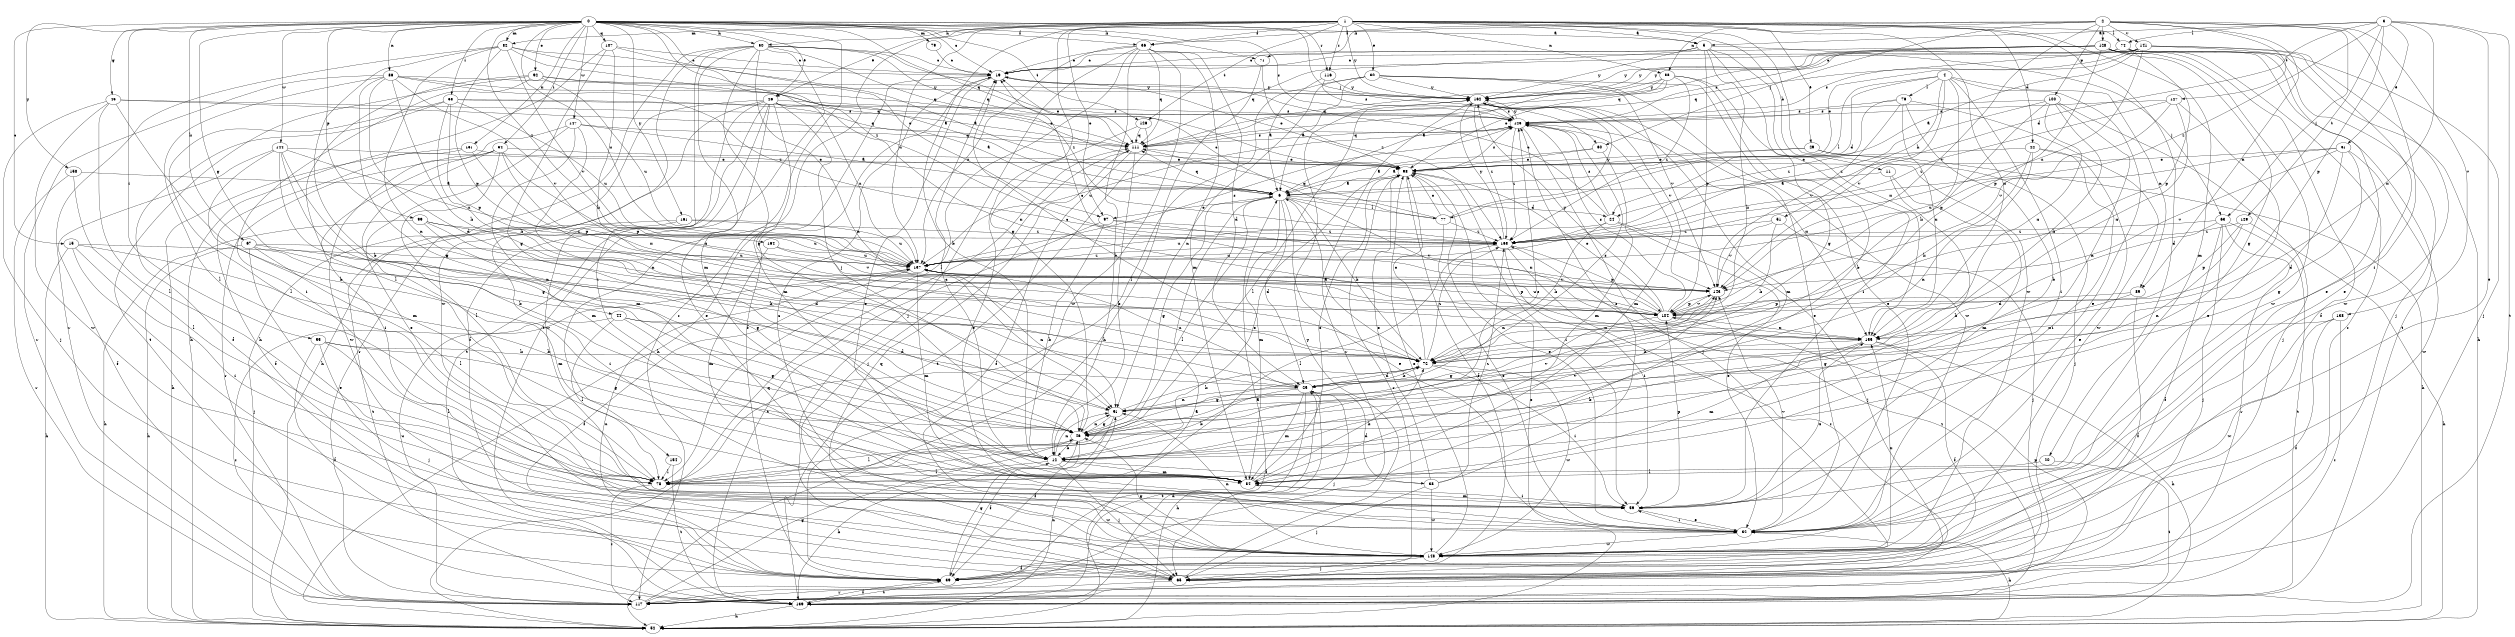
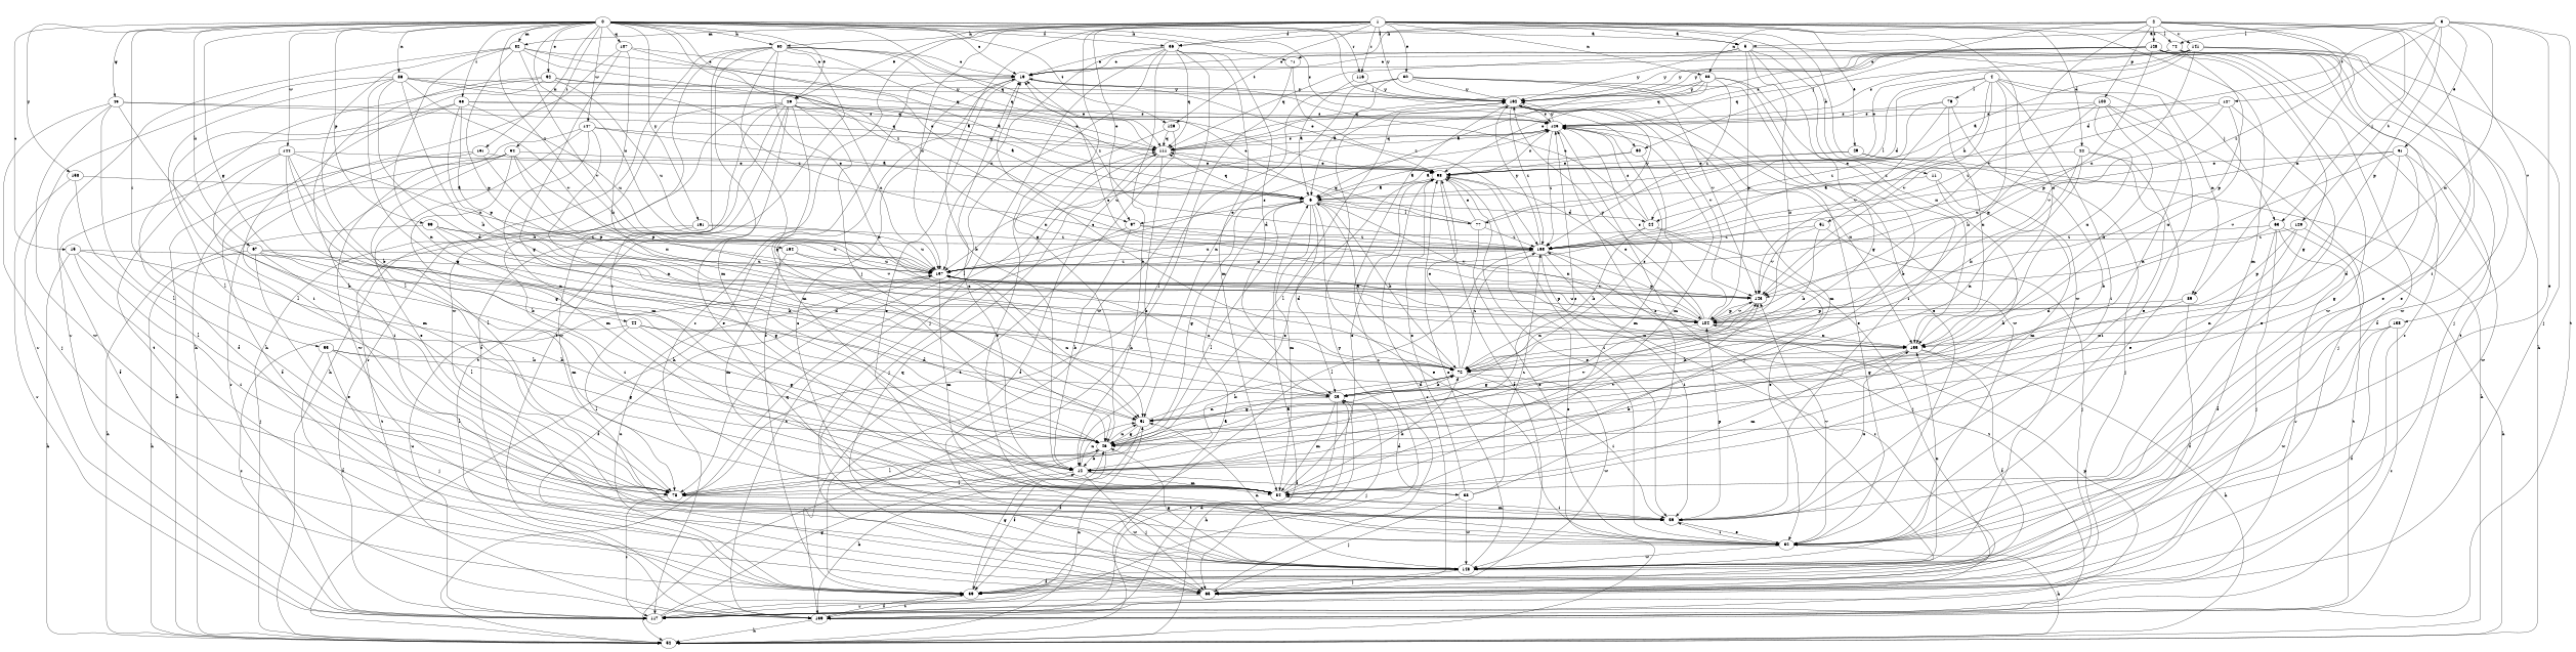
  strict digraph {
    0
    5
    15
    19
    26
    36
    44
    45
    50
    54
    55
    58
    60
    67
    71
-   79
    82
    86
    92
    97
    99
    107
    111
    116
    123
    126
    137
    144
    147
    151
-   154
    158
    161
    164
    168
    46
    155
    162
    63
    104
    72
    12
    59
    65
    52
    32
    39
    98
    84
    117
    148
    n52 [label=139]
    25
    78
    91
    6
    143
    1
    11
-   20
    22
    29
    30
    74
    88
    38
    2
    89
    100
    127
    128
    138
    141
    3
    24
    31
    129
    4
    51
    76
    77
    0 -> 5 [label=a]
    0 -> 15 [label=c]
    0 -> 19 [label=c]
    0 -> 26 [label=e]
    0 -> 36 [label=f]
    0 -> 44 [label=g]
    0 -> 45 [label=g]
    0 -> 50 [label=h]
    0 -> 54 [label=i]
    0 -> 55 [label=i]
    0 -> 58 [label=i]
    0 -> 60 [label=j]
    0 -> 67 [label=k]
    0 -> 71 [label=k]
-   0 -> 79 [label=m]
    0 -> 82 [label=m]
    0 -> 86 [label=n]
    0 -> 92 [label=o]
    0 -> 97 [label=o]
    0 -> 99 [label=p]
    0 -> 107 [label=q]
    0 -> 111 [label=q]
    0 -> 116 [label=r]
    0 -> 123 [label=s]
    0 -> 126 [label=t]
    0 -> 137 [label=u]
    0 -> 144 [label=w]
    0 -> 147 [label=w]
    0 -> 151 [label=x]
-   0 -> 154 [label=x]
    0 -> 158 [label=y]
    0 -> 161 [label=y]
    0 -> 164 [label=z]
    0 -> 168 [label=z]
    5 -> 19 [label=c]
    5 -> 111 [label=q]
    5 -> 46 [label=g]
    5 -> 155 [label=x]
    5 -> 162 [label=y]
    5 -> 63 [label=j]
    5 -> 104 [label=p]
    5 -> 72 [label=k]
    15 -> 137 [label=u]
    15 -> 12 [label=b]
    15 -> 59 [label=i]
    15 -> 65 [label=j]
    15 -> 52 [label=h]
    19 -> 162 [label=y]
    19 -> 52 [label=h]
    19 -> 32 [label=e]
    19 -> 39 [label=f]
    19 -> 98 [label=o]
    26 -> 123 [label=s]
    26 -> 137 [label=u]
    26 -> 46 [label=j]
    26 -> 155 [label=x]
    26 -> 52 [label=h]
    26 -> 32 [label=e]
    26 -> 39 [label=f]
    26 -> 84 [label=m]
    26 -> 117 [label=r]
    26 -> 148 [label=w]
    26 -> n52 [label=t]
    36 -> 19 [label=c]
    36 -> 111 [label=q]
    36 -> 137 [label=u]
    36 -> 12 [label=b]
    36 -> 65 [label=j]
    36 -> 84 [label=m]
    36 -> 148 [label=w]
    36 -> 25 [label=d]
    36 -> 78 [label=l]
    44 -> 46 [label=g]
    44 -> 155 [label=x]
    44 -> 117 [label=r]
    44 -> 25 [label=d]
    44 -> 78 [label=l]
    45 -> 111 [label=q]
    45 -> 123 [label=s]
    45 -> 12 [label=b]
    45 -> 65 [label=j]
    45 -> 148 [label=w]
    45 -> 78 [label=l]
    50 -> 19 [label=c]
    50 -> 111 [label=q]
    50 -> 168 [label=z]
    50 -> 46 [label=g]
    50 -> 59 [label=i]
    50 -> 52 [label=h]
    50 -> 98 [label=o]
    50 -> 84 [label=m]
    50 -> 148 [label=w]
    50 -> n52 [label=t]
    50 -> 91 [label=n]
    54 -> 155 [label=x]
    54 -> 104 [label=p]
    54 -> 59 [label=i]
    54 -> 98 [label=o]
    54 -> 84 [label=m]
    54 -> 117 [label=r]
    54 -> 78 [label=l]
    55 -> 46 [label=g]
    55 -> 72 [label=k]
    55 -> 65 [label=j]
    55 -> 39 [label=f]
    55 -> 78 [label=l]
    58 -> 123 [label=s]
    58 -> 137 [label=u]
    58 -> 104 [label=p]
    58 -> 72 [label=k]
    58 -> 39 [label=f]
    58 -> 78 [label=l]
    58 -> 6 [label=a]
    60 -> 98 [label=o]
    60 -> 84 [label=m]
    60 -> 6 [label=a]
    67 -> 137 [label=u]
    67 -> 72 [label=k]
    67 -> 52 [label=h]
    67 -> 32 [label=e]
    67 -> 84 [label=m]
    67 -> 78 [label=l]
    71 -> 168 [label=z]
    71 -> 52 [label=h]
-   79 -> 19 [label=c]
    82 -> 19 [label=c]
    82 -> 111 [label=q]
    82 -> 104 [label=p]
    82 -> 12 [label=b]
    82 -> 117 [label=r]
    82 -> 91 [label=n]
    82 -> 6 [label=a]
    82 -> 143 [label=v]
    86 -> 111 [label=q]
    86 -> 168 [label=z]
    86 -> 46 [label=g]
    86 -> 162 [label=y]
    86 -> 72 [label=k]
    86 -> 117 [label=r]
    86 -> 25 [label=d]
    86 -> 78 [label=l]
    86 -> 143 [label=v]
    92 -> 137 [label=u]
    92 -> 162 [label=y]
    92 -> 59 [label=i]
    92 -> 98 [label=o]
    92 -> n52 [label=t]
    92 -> 78 [label=l]
    97 -> 168 [label=z]
    97 -> 12 [label=b]
    97 -> n52 [label=t]
    97 -> 143 [label=v]
    99 -> 137 [label=u]
    99 -> 168 [label=z]
    99 -> 46 [label=g]
    99 -> 52 [label=h]
    99 -> 25 [label=d]
    107 -> 19 [label=c]
    107 -> 46 [label=g]
    107 -> 72 [label=k]
    107 -> 52 [label=h]
    107 -> 6 [label=a]
    111 -> 123 [label=s]
    111 -> 12 [label=b]
    111 -> 65 [label=j]
    111 -> 39 [label=f]
    111 -> 98 [label=o]
-   116 -> 123 [label=s]
    116 -> 162 [label=y]
    116 -> 6 [label=a]
    123 -> 111 [label=q]
    123 -> 137 [label=u]
    123 -> 168 [label=z]
    123 -> 155 [label=x]
    123 -> 162 [label=y]
    123 -> 65 [label=j]
    123 -> 84 [label=m]
    126 -> 111 [label=q]
    126 -> 32 [label=e]
    126 -> n52 [label=t]
    137 -> 123 [label=s]
    137 -> 168 [label=z]
    137 -> 104 [label=p]
    137 -> 39 [label=f]
    137 -> 84 [label=m]
    137 -> 91 [label=n]
    137 -> 143 [label=v]
    144 -> 137 [label=u]
    144 -> 46 [label=g]
    144 -> 12 [label=b]
    144 -> 39 [label=f]
    144 -> 98 [label=o]
    144 -> 84 [label=m]
    144 -> 91 [label=n]
    147 -> 111 [label=q]
    147 -> 32 [label=e]
    147 -> 84 [label=m]
    147 -> 148 [label=w]
    147 -> 91 [label=n]
    147 -> 6 [label=a]
    151 -> 104 [label=p]
    151 -> 52 [label=h]
    151 -> 39 [label=f]
    151 -> 98 [label=o]
-   154 -> n52 [label=t]
-   154 -> 78 [label=l]
    158 -> 117 [label=r]
    158 -> 78 [label=l]
    158 -> 6 [label=a]
    161 -> 137 [label=u]
    161 -> 168 [label=z]
    161 -> 59 [label=i]
    161 -> n52 [label=t]
    164 -> 137 [label=u]
    164 -> 84 [label=m]
    164 -> 143 [label=v]
    168 -> 137 [label=u]
    168 -> 162 [label=y]
    168 -> 104 [label=p]
    168 -> 59 [label=i]
    168 -> 117 [label=r]
    168 -> 78 [label=l]
    46 -> 12 [label=b]
    46 -> 39 [label=f]
    46 -> 78 [label=l]
    46 -> 91 [label=n]
    46 -> 143 [label=v]
    155 -> 72 [label=k]
    155 -> 12 [label=b]
    155 -> 52 [label=h]
    155 -> 39 [label=f]
    155 -> 84 [label=m]
    162 -> 123 [label=s]
    162 -> 168 [label=z]
    162 -> 32 [label=e]
    162 -> 84 [label=m]
    162 -> 117 [label=r]
    162 -> 78 [label=l]
    162 -> 143 [label=v]
    63 -> 168 [label=z]
    63 -> 65 [label=j]
    63 -> 39 [label=f]
    63 -> 117 [label=r]
    63 -> n52 [label=t]
    63 -> 25 [label=d]
    104 -> 19 [label=c]
    104 -> 123 [label=s]
    104 -> 137 [label=u]
    104 -> 46 [label=g]
    104 -> 155 [label=x]
    104 -> 162 [label=y]
    104 -> 98 [label=o]
    104 -> 143 [label=v]
    72 -> 19 [label=c]
    72 -> 168 [label=z]
    72 -> 46 [label=g]
    72 -> 59 [label=i]
    72 -> 98 [label=o]
    72 -> 148 [label=w]
    72 -> 25 [label=d]
    72 -> 6 [label=a]
    12 -> 123 [label=s]
    12 -> 65 [label=j]
    12 -> 84 [label=m]
    12 -> 78 [label=l]
    12 -> 91 [label=n]
    12 -> 143 [label=v]
    12 -> 38 [label=f]
    59 -> 155 [label=x]
    59 -> 104 [label=p]
    59 -> 32 [label=e]
    59 -> 84 [label=m]
    65 -> 111 [label=q]
    65 -> 137 [label=u]
    65 -> 162 [label=y]
    65 -> 117 [label=r]
    52 -> 111 [label=q]
    52 -> 98 [label=o]
    52 -> 91 [label=n]
    52 -> 6 [label=a]
    32 -> 59 [label=i]
    32 -> 52 [label=h]
    32 -> 148 [label=w]
    32 -> 143 [label=v]
    39 -> 46 [label=g]
    39 -> n52 [label=t]
    98 -> 123 [label=s]
    98 -> 59 [label=i]
    98 -> 32 [label=e]
    98 -> 39 [label=f]
    98 -> 117 [label=r]
    98 -> 6 [label=a]
    84 -> 19 [label=c]
    84 -> 72 [label=k]
    84 -> 59 [label=i]
    84 -> 98 [label=o]
    117 -> 137 [label=u]
    117 -> 46 [label=g]
    117 -> 104 [label=p]
    117 -> 6 [label=a]
    148 -> 19 [label=c]
    148 -> 46 [label=g]
    148 -> 155 [label=x]
    148 -> 65 [label=j]
    148 -> 39 [label=f]
    148 -> 98 [label=o]
    148 -> 91 [label=n]
    n52 -> 168 [label=z]
    n52 -> 12 [label=b]
    n52 -> 52 [label=h]
    n52 -> 39 [label=f]
    n52 -> 25 [label=d]
    25 -> 123 [label=s]
    25 -> 137 [label=u]
    25 -> 72 [label=k]
-   25 -> 12 [label=b]
    25 -> 65 [label=j]
    25 -> 52 [label=h]
    25 -> 84 [label=m]
    25 -> n52 [label=t]
    25 -> 91 [label=n]
    78 -> 98 [label=o]
    78 -> 117 [label=r]
    78 -> 148 [label=w]
    91 -> 46 [label=g]
    91 -> 72 [label=k]
    91 -> 39 [label=f]
    6 -> 97 [label=o]
    6 -> 111 [label=q]
    6 -> 46 [label=g]
    6 -> 155 [label=x]
    6 -> 72 [label=k]
    6 -> 32 [label=e]
    6 -> 84 [label=m]
    6 -> 25 [label=d]
    6 -> 78 [label=l]
    6 -> 24 [label=d]
    6 -> 77 [label=l]
    143 -> 104 [label=p]
    143 -> 72 [label=n]
    1 -> 5 [label=a]
    1 -> 26 [label=e]
    1 -> 36 [label=f]
    1 -> 50 [label=h]
    1 -> 82 [label=m]
    1 -> 97 [label=o]
    1 -> 116 [label=r]
    1 -> 126 [label=t]
    1 -> 137 [label=u]
    1 -> 46 [label=g]
    1 -> 155 [label=x]
    1 -> 162 [label=y]
    1 -> 12 [label=b]
    1 -> 84 [label=m]
    1 -> 117 [label=r]
    1 -> 148 [label=w]
    1 -> 11 [label=b]
-   1 -> 20 [label=d]
    1 -> 22 [label=d]
    1 -> 29 [label=e]
    1 -> 30 [label=e]
    1 -> 74 [label=l]
    1 -> 88 [label=n]
    11 -> 12 [label=b]
    11 -> 84 [label=m]
    11 -> 6 [label=a]
-   20 -> n52 [label=t]
-   20 -> 78 [label=l]
    22 -> 72 [label=k]
    22 -> 59 [label=i]
    22 -> 32 [label=e]
    22 -> 98 [label=o]
    22 -> 91 [label=n]
    29 -> 65 [label=j]
    29 -> 52 [label=h]
    29 -> 98 [label=o]
    29 -> 6 [label=a]
    30 -> 162 [label=y]
    30 -> 32 [label=e]
    30 -> 148 [label=w]
    30 -> 78 [label=l]
    30 -> 91 [label=n]
    30 -> 6 [label=a]
    30 -> 143 [label=v]
    74 -> 19 [label=c]
    74 -> 162 [label=y]
    74 -> 104 [label=p]
    74 -> 65 [label=j]
    74 -> 52 [label=h]
    74 -> 32 [label=e]
    88 -> 111 [label=q]
    88 -> 168 [label=z]
    88 -> 162 [label=y]
    88 -> 12 [label=b]
    88 -> 59 [label=i]
    88 -> 98 [label=o]
    88 -> 6 [label=a]
    38 -> 123 [label=s]
    38 -> 168 [label=z]
    38 -> 65 [label=j]
    38 -> 98 [label=o]
    38 -> 148 [label=w]
    38 -> 25 [label=d]
    2 -> 36 [label=f]
    2 -> 60 [label=j]
    2 -> 71 [label=k]
    2 -> 63 [label=j]
    2 -> 59 [label=i]
    2 -> 143 [label=v]
    2 -> 88 [label=n]
    2 -> 89 [label=n]
    2 -> 100 [label=p]
    2 -> 127 [label=t]
    2 -> 128 [label=t]
    2 -> 138 [label=v]
    2 -> 141 [label=v]
    89 -> 46 [label=g]
    89 -> 104 [label=p]
    89 -> 39 [label=f]
    100 -> 123 [label=s]
    100 -> 168 [label=z]
    100 -> 155 [label=x]
    100 -> 104 [label=p]
    100 -> 72 [label=k]
    100 -> 65 [label=j]
    100 -> 91 [label=n]
    127 -> 123 [label=s]
    127 -> 168 [label=z]
    127 -> 155 [label=x]
    127 -> 32 [label=e]
    127 -> 143 [label=v]
    128 -> 19 [label=c]
    128 -> 111 [label=q]
    128 -> 123 [label=s]
    128 -> 46 [label=g]
    128 -> 162 [label=y]
    128 -> 104 [label=p]
    128 -> 39 [label=f]
    128 -> 117 [label=r]
    128 -> 148 [label=w]
    128 -> n52 [label=t]
    138 -> 155 [label=x]
    138 -> 39 [label=f]
    138 -> 117 [label=r]
    138 -> 148 [label=w]
    141 -> 19 [label=c]
    141 -> 111 [label=q]
    141 -> 123 [label=s]
    141 -> 137 [label=u]
    141 -> 162 [label=y]
    141 -> 65 [label=j]
    141 -> 32 [label=e]
    141 -> 98 [label=o]
    141 -> 148 [label=w]
    141 -> 6 [label=a]
    3 -> 5 [label=a]
    3 -> 168 [label=z]
    3 -> 155 [label=x]
    3 -> 104 [label=p]
    3 -> 32 [label=e]
    3 -> n52 [label=t]
    3 -> 74 [label=l]
    3 -> 24 [label=d]
    3 -> 31 [label=e]
    3 -> 129 [label=t]
    24 -> 19 [label=c]
    24 -> 123 [label=s]
    24 -> 137 [label=u]
    24 -> 72 [label=k]
    24 -> 65 [label=j]
    24 -> 32 [label=e]
    31 -> 137 [label=u]
    31 -> 46 [label=g]
    31 -> 98 [label=o]
    31 -> 148 [label=w]
    31 -> 25 [label=d]
    31 -> 143 [label=v]
    129 -> 168 [label=z]
    129 -> 104 [label=p]
    129 -> 52 [label=h]
    129 -> 91 [label=n]
    4 -> 72 [label=k]
    4 -> 59 [label=i]
    4 -> 32 [label=e]
    4 -> 143 [label=v]
    4 -> 89 [label=n]
    4 -> 24 [label=d]
    4 -> 51 [label=h]
    4 -> 76 [label=l]
    4 -> 77 [label=l]
    51 -> 168 [label=z]
    51 -> 72 [label=k]
    51 -> 65 [label=j]
    51 -> 143 [label=v]
    76 -> 123 [label=s]
    76 -> 168 [label=z]
    76 -> 155 [label=x]
    76 -> 12 [label=b]
-   76 -> 148 [label=w]
    76 -> 143 [label=v]
    77 -> 19 [label=c]
    77 -> 111 [label=q]
    77 -> 168 [label=z]
    77 -> 162 [label=y]
    77 -> 32 [label=e]
    77 -> 98 [label=o]
  }
